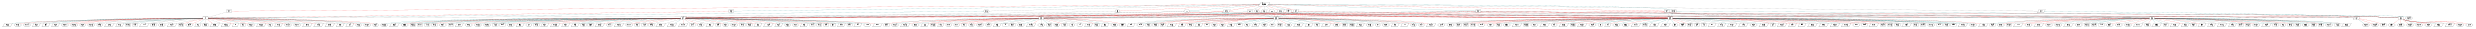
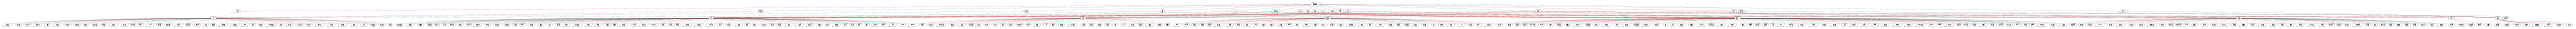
  strict graph {
    node [shape=parallelogram]
    edge [color=red]
    racine [height=0.5 width=0.9027]
    c1 [height=0.5 shape=cylinder width=0.75]
    c2 [height=0.5 shape=cylinder width=0.75]
    c3 [height=0.5 shape=cylinder width=0.75]
    c4 [height=0.5 width=0.75]
    c5 [height=0.5 shape=hexagon width=0.75]
    c6 [height=0.5 width=0.75]
    c7 [height=0.5 shape=cylinder width=0.75]
    c8 [height=0.5 shape=hexagon width=0.75]
    c9 [height=0.5 shape=cylinder width=0.75]
    c10 [height=0.5 shape=cylinder width=0.75]
    c11 [height=0.5 shape=hexagon width=0.75]
    c12 [height=0.5 shape=hexagon width=0.75]
    c13 [height=0.5 shape=cylinder width=0.75]
    c15 [height=0.5 width=0.75]
    c16 [height=0.5 shape=hexagon width=0.75]
    c17 [height=0.5 width=0.75]
    c18 [height=0.5 width=0.75]
    q1 [height=0.5 shape=cylinder width=0.75]
    q2 [height=0.5 shape=cylinder width=0.75]
    q3 [height=0.5 shape=cylinder width=0.75]
    q4 [height=0.5 width=0.75]
    q5 [height=0.5 shape=cylinder width=0.75]
    q6 [height=0.5 shape=cylinder width=0.75]
    q7 [height=0.5 width=0.75]
    q8 [height=0.5 shape=cylinder width=0.75]
    o229 [height=0.5 shape=hexagon width=0.79437]
    o256 [height=0.5 width=0.79437]
    o1 [height=0.5 width=0.75]
    o3 [height=0.5 shape=cylinder width=0.75]
    o261 [height=0.5 shape=hexagon width=0.79437]
    o262 [height=0.5 width=0.79437]
    o8 [height=0.5 shape=hexagon width=0.75]
    o13 [height=0.5 width=0.75]
    o142 [height=0.5 shape=hexagon width=0.79437]
    o271 [height=0.5 shape=hexagon width=0.79437]
    o272 [height=0.5 width=0.79437]
    o146 [height=0.5 width=0.79437]
    o275 [height=0.5 width=0.79437]
    o22 [height=0.5 width=0.75]
    o24 [height=0.5 width=0.75]
    o26 [height=0.5 shape=hexagon width=0.75]
    o160 [height=0.5 shape=hexagon width=0.79437]
    o34 [height=0.5 shape=hexagon width=0.75]
    o168 [height=0.5 width=0.79437]
    o173 [height=0.5 shape=hexagon width=0.79437]
    o174 [height=0.5 shape=hexagon width=0.79437]
    o52 [height=0.5 width=0.75]
    o54 [height=0.5 width=0.75]
    o60 [height=0.5 width=0.75]
    o201 [height=0.5 shape=hexagon width=0.79437]
    o206 [height=0.5 shape=hexagon width=0.79437]
    o80 [height=0.5 shape=hexagon width=0.75]
    o213 [height=0.5 shape=hexagon width=0.79437]
    o95 [height=0.5 shape=hexagon width=0.75]
    o208 [height=0.5 width=0.79437]
    o16 [height=0.5 width=0.75]
    o108 [height=0.5 shape=cylinder width=0.79437]
    o40 [height=0.5 shape=cylinder width=0.75]
    o114 [height=0.5 width=0.79437]
    o245 [height=0.5 shape=cylinder width=0.79437]
    o246 [height=0.5 shape=hexagon width=0.79437]
    o247 [height=0.5 width=0.79437]
    o248 [height=0.5 shape=cylinder width=0.79437]
    o249 [height=0.5 shape=hexagon width=0.79437]
    o6 [height=0.5 width=0.75]
    o268 [height=0.5 shape=cylinder width=0.79437]
    o252 [height=0.5 width=0.79437]
    o66 [height=0.5 width=0.75]
    o163 [height=0.5 shape=cylinder width=0.79437]
    o5 [height=0.5 width=0.75]
    o70 [height=0.5 shape=hexagon width=0.75]
    o17 [height=0.5 shape=hexagon width=0.75]
    o12 [height=0.5 shape=cylinder width=0.75]
    o43 [height=0.5 shape=hexagon width=0.75]
    o204 [height=0.5 shape=hexagon width=0.79437]
    o49 [height=0.5 shape=hexagon width=0.75]
    o83 [height=0.5 width=0.75]
    o9 [height=0.5 shape=cylinder width=0.75]
    o221 [height=0.5 shape=cylinder width=0.79437]
    o223 [height=0.5 shape=hexagon width=0.79437]
    o193 [height=0.5 width=0.79437]
    o196 [height=0.5 shape=hexagon width=0.79437]
    o32 [height=0.5 shape=cylinder width=0.75]
    o35 [height=0.5 shape=hexagon width=0.75]
    o132 [height=0.5 shape=cylinder width=0.79437]
    o75 [height=0.5 shape=hexagon width=0.75]
    o14 [height=0.5 shape=hexagon width=0.75]
    o15 [height=0.5 width=0.75]
    o86 [height=0.5 shape=cylinder width=0.75]
    o36 [height=0.5 width=0.75]
    o155 [height=0.5 shape=hexagon width=0.79437]
    o250 [height=0.5 shape=cylinder width=0.79437]
    o241 [height=0.5 shape=cylinder width=0.79437]
    o184 [height=0.5 shape=hexagon width=0.79437]
    o243 [height=0.5 width=0.79437]
    o222 [height=0.5 shape=hexagon width=0.79437]
    o68 [height=0.5 width=0.75]
    o165 [height=0.5 shape=hexagon width=0.79437]
    o7 [height=0.5 shape=hexagon width=0.75]
    o200 [height=0.5 shape=hexagon width=0.79437]
    o57 [height=0.5 width=0.75]
    o11 [height=0.5 width=0.75]
    o46 [height=0.5 shape=hexagon width=0.75]
    o47 [height=0.5 shape=hexagon width=0.75]
    o242 [height=0.5 width=0.79437]
    o19 [height=0.5 width=0.75]
    o149 [height=0.5 shape=hexagon width=0.79437]
    o23 [height=0.5 shape=cylinder width=0.75]
    o153 [height=0.5 shape=cylinder width=0.79437]
    o89 [height=0.5 shape=cylinder width=0.75]
    o186 [height=0.5 width=0.79437]
    o59 [height=0.5 width=0.75]
    o106 [height=0.5 shape=cylinder width=0.79437]
    o53 [height=0.5 width=0.75]
    o10 [height=0.5 shape=cylinder width=0.75]
    o82 [height=0.5 shape=hexagon width=0.75]
    o62 [height=0.5 shape=hexagon width=0.75]
    o63 [height=0.5 width=0.75]
    o197 [height=0.5 shape=cylinder width=0.79437]
    o76 [height=0.5 shape=hexagon width=0.75]
    o92 [height=0.5 width=0.75]
    o69 [height=0.5 shape=hexagon width=0.75]
    o77 [height=0.5 shape=hexagon width=0.75]
    o131 [height=0.5 shape=cylinder width=0.79437]
    o188 [height=0.5 shape=hexagon width=0.79437]
    o125 [height=0.5 width=0.79437]
    o61 [height=0.5 width=0.75]
    o67 [height=0.5 shape=cylinder width=0.75]
    o207 [height=0.5 width=0.79437]
    o215 [height=0.5 shape=hexagon width=0.79437]
    o237 [height=0.5 shape=cylinder width=0.79437]
    o238 [height=0.5 shape=cylinder width=0.79437]
    o133 [height=0.5 width=0.79437]
    o140 [height=0.5 width=0.79437]
    o274 [height=0.5 shape=cylinder width=0.79437]
    o148 [height=0.5 shape=hexagon width=0.79437]
    o28 [height=0.5 width=0.75]
    o29 [height=0.5 shape=cylinder width=0.75]
    o31 [height=0.5 shape=hexagon width=0.75]
    o167 [height=0.5 shape=hexagon width=0.79437]
    o172 [height=0.5 shape=cylinder width=0.79437]
    o183 [height=0.5 shape=cylinder width=0.79437]
    o58 [height=0.5 width=0.75]
    o189 [height=0.5 width=0.79437]
    o64 [height=0.5 width=0.75]
    o65 [height=0.5 shape=hexagon width=0.75]
    o72 [height=0.5 shape=hexagon width=0.75]
    o73 [height=0.5 width=0.75]
    o74 [height=0.5 shape=cylinder width=0.75]
    o78 [height=0.5 shape=cylinder width=0.75]
    o79 [height=0.5 shape=cylinder width=0.75]
    o81 [height=0.5 shape=cylinder width=0.75]
    o90 [height=0.5 width=0.75]
    o91 [height=0.5 shape=cylinder width=0.75]
    o94 [height=0.5 width=0.75]
    o100 [height=0.5 shape=hexagon width=0.79437]
    o101 [height=0.5 width=0.79437]
    o233 [height=0.5 shape=hexagon width=0.79437]
    o234 [height=0.5 width=0.79437]
    o235 [height=0.5 shape=hexagon width=0.79437]
    o236 [height=0.5 shape=cylinder width=0.79437]
    o111 [height=0.5 shape=cylinder width=0.79437]
    o112 [height=0.5 shape=cylinder width=0.79437]
    o118 [height=0.5 shape=cylinder width=0.79437]
    o124 [height=0.5 shape=hexagon width=0.79437]
    o179 [height=0.5 shape=cylinder width=0.79437]
    o20 [height=0.5 width=0.75]
    o176 [height=0.5 shape=hexagon width=0.79437]
    o185 [height=0.5 shape=hexagon width=0.79437]
    o205 [height=0.5 shape=hexagon width=0.79437]
    o182 [height=0.5 shape=cylinder width=0.79437]
    o104 [height=0.5 shape=cylinder width=0.79437]
    o267 [height=0.5 shape=hexagon width=0.79437]
    o56 [height=0.5 width=0.75]
    o27 [height=0.5 shape=hexagon width=0.75]
    o143 [height=0.5 shape=cylinder width=0.79437]
    o37 [height=0.5 width=0.75]
    o135 [height=0.5 width=0.79437]
    o51 [height=0.5 width=0.75]
    o93 [height=0.5 width=0.75]
    o38 [height=0.5 shape=cylinder width=0.75]
    o260 [height=0.5 shape=cylinder width=0.79437]
    o264 [height=0.5 width=0.79437]
    o44 [height=0.5 shape=hexagon width=0.75]
    o273 [height=0.5 width=0.79437]
    o117 [height=0.5 shape=hexagon width=0.79437]
    o87 [height=0.5 shape=cylinder width=0.75]
    o120 [height=0.5 shape=cylinder width=0.79437]
    o198 [height=0.5 shape=cylinder width=0.79437]
    o251 [height=0.5 width=0.79437]
    o129 [height=0.5 shape=hexagon width=0.79437]
    o2 [height=0.5 shape=hexagon width=0.75]
    o4 [height=0.5 width=0.75]
    o136 [height=0.5 shape=hexagon width=0.79437]
    o266 [height=0.5 shape=hexagon width=0.79437]
    o141 [height=0.5 width=0.79437]
    o145 [height=0.5 shape=cylinder width=0.79437]
    o152 [height=0.5 width=0.79437]
    o157 [height=0.5 width=0.79437]
    o30 [height=0.5 shape=hexagon width=0.75]
    o159 [height=0.5 shape=cylinder width=0.79437]
    o164 [height=0.5 shape=cylinder width=0.79437]
    o39 [height=0.5 shape=cylinder width=0.75]
    o42 [height=0.5 shape=cylinder width=0.75]
    o71 [height=0.5 width=0.75]
    o48 [height=0.5 width=0.75]
    o187 [height=0.5 width=0.79437]
    o192 [height=0.5 width=0.79437]
    o130 [height=0.5 shape=hexagon width=0.79437]
    o225 [height=0.5 width=0.79437]
    o84 [height=0.5 shape=cylinder width=0.75]
    o224 [height=0.5 width=0.79437]
    o97 [height=0.5 width=0.75]
    o99 [height=0.5 width=0.75]
    o228 [height=0.5 width=0.79437]
    o102 [height=0.5 width=0.79437]
    o230 [height=0.5 width=0.79437]
    o103 [height=0.5 width=0.79437]
    o107 [height=0.5 shape=hexagon width=0.79437]
    o109 [height=0.5 shape=cylinder width=0.79437]
    o110 [height=0.5 width=0.79437]
    o240 [height=0.5 shape=cylinder width=0.79437]
    o113 [height=0.5 shape=cylinder width=0.79437]
    o126 [height=0.5 shape=cylinder width=0.79437]
    o154 [height=0.5 width=0.79437]
    o161 [height=0.5 shape=cylinder width=0.79437]
    o194 [height=0.5 shape=cylinder width=0.79437]
    o178 [height=0.5 shape=hexagon width=0.79437]
    o147 [height=0.5 shape=cylinder width=0.79437]
    o25 [height=0.5 shape=cylinder width=0.75]
    o190 [height=0.5 shape=cylinder width=0.79437]
    o105 [height=0.5 width=0.79437]
    o151 [height=0.5 shape=hexagon width=0.79437]
    o158 [height=0.5 width=0.79437]
    o279 [height=0.5 shape=hexagon width=0.79437]
    o203 [height=0.5 shape=hexagon width=0.79437]
    o227 [height=0.5 shape=cylinder width=0.79437]
    o134 [height=0.5 shape=cylinder width=0.79437]
    o175 [height=0.5 shape=cylinder width=0.79437]
    o119 [height=0.5 shape=hexagon width=0.79437]
    o127 [height=0.5 shape=hexagon width=0.79437]
    o88 [height=0.5 shape=cylinder width=0.75]
    o232 [height=0.5 shape=hexagon width=0.79437]
    o211 [height=0.5 width=0.79437]
    o255 [height=0.5 shape=cylinder width=0.79437]
    o121 [height=0.5 shape=hexagon width=0.79437]
    o122 [height=0.5 width=0.79437]
    o41 [height=0.5 shape=hexagon width=0.75]
    o226 [height=0.5 width=0.79437]
    o258 [height=0.5 shape=cylinder width=0.79437]
    o231 [height=0.5 width=0.79437]
    o96 [height=0.5 width=0.75]
    o116 [height=0.5 width=0.79437]
    o98 [height=0.5 width=0.75]
    o244 [height=0.5 shape=cylinder width=0.79437]
    o162 [height=0.5 shape=cylinder width=0.79437]
    o137 [height=0.5 shape=hexagon width=0.79437]
    o139 [height=0.5 width=0.79437]
    o45 [height=0.5 shape=cylinder width=0.75]
    o18 [height=0.5 shape=hexagon width=0.75]
    o276 [height=0.5 shape=cylinder width=0.79437]
    o85 [height=0.5 shape=cylinder width=0.75]
    o265 [height=0.5 shape=hexagon width=0.79437]
    o55 [height=0.5 shape=cylinder width=0.75]
    o195 [height=0.5 shape=cylinder width=0.79437]
    o214 [height=0.5 shape=hexagon width=0.79437]
    o166 [height=0.5 shape=cylinder width=0.79437]
    o263 [height=0.5 width=0.79437]
    o169 [height=0.5 shape=cylinder width=0.79437]
    o202 [height=0.5 shape=hexagon width=0.79437]
    o180 [height=0.5 shape=cylinder width=0.79437]
    o177 [height=0.5 width=0.79437]
    o115 [height=0.5 shape=hexagon width=0.79437]
    o212 [height=0.5 width=0.79437]
    o277 [height=0.5 shape=hexagon width=0.79437]
    o278 [height=0.5 shape=hexagon width=0.79437]
    o216 [height=0.5 width=0.79437]
    o217 [height=0.5 shape=hexagon width=0.79437]
    o218 [height=0.5 shape=cylinder width=0.79437]
    o219 [height=0.5 shape=cylinder width=0.79437]
    o170 [height=0.5 shape=cylinder width=0.79437]
    o254 [height=0.5 shape=hexagon width=0.79437]
    o191 [height=0.5 shape=hexagon width=0.79437]
    o123 [height=0.5 shape=hexagon width=0.79437]
    o171 [height=0.5 width=0.79437]
    o156 [height=0.5 shape=cylinder width=0.79437]
    o253 [height=0.5 width=0.79437]
    o21 [height=0.5 shape=cylinder width=0.75]
    o128 [height=0.5 width=0.79437]
    o33 [height=0.5 width=0.75]
    o181 [height=0.5 shape=cylinder width=0.79437]
    o50 [height=0.5 width=0.75]
    o220 [height=0.5 shape=hexagon width=0.79437]
    o239 [height=0.5 shape=hexagon width=0.79437]
    o209 [height=0.5 shape=cylinder width=0.79437]
+   o199 [height=0.5 shape=hexagon width=0.79437]
    o150 [height=0.5 shape=hexagon width=0.79437]
    o138 [height=0.5 width=0.79437]
    n300 [height=0.5 label=o944 width=0.79437]
    o280 [height=0.5 shape=hexagon width=0.79437]
    o210 [height=0.5 shape=hexagon width=0.79437]
    o257 [height=0.5 shape=hexagon width=0.79437]
    o259 [height=0.5 shape=hexagon width=0.79437]
    o269 [height=0.5 shape=hexagon width=0.79437]
    o270 [height=0.5 shape=hexagon width=0.79437]
    racine -- c1
    racine -- c2 [color=teal]
    racine -- c3 [color=teal]
    racine -- c4
    racine -- c5
    racine -- c6 [color=gray40]
    racine -- c7
    racine -- c8
    racine -- c9 [color=teal]
    racine -- c10 [color=gray40]
    racine -- c11 [color=teal]
    racine -- c12 [color=gray40]
    racine -- c13 [color=teal]
    racine -- c15
    racine -- c16 [color=gray40]
    racine -- c17 [color=gray40]
    racine -- c18
    c1 -- q1 [color=gray40]
    c2 -- q2
    c2 -- q3
    c2 -- q4 [color=teal]
    c2 -- q5 [color=gray40]
    c2 -- q6 [color=gray40]
    c2 -- q7 [color=gray40]
    c2 -- q8
    c3 -- q1
    c4 -- q3 [color=teal]
    c4 -- q4
    c4 -- q5
    c4 -- q8 [color=gray40]
    c5 -- q4 [color=gray40]
    c6 -- q2 [color=gray40]
    c6 -- q3 [color=gray40]
    c6 -- q4 [color=teal]
    c6 -- q5
    c6 -- q6 [color=teal]
    c7 -- q4
    c7 -- q5 [color=gray40]
    c7 -- q6 [color=gray40]
    c7 -- q7 [color=teal]
    c7 -- q8
    c8 -- q3 [color=gray40]
    c8 -- q4 [color=gray40]
    c8 -- q5
    c9 -- q2
    c9 -- q3 [color=teal]
    c9 -- q4 [color=gray40]
    c9 -- q5
    c9 -- q6
    c9 -- q8 [color=gray40]
    c10 -- q2 [color=teal]
    c10 -- q3 [color=teal]
    c11 -- q1 [color=gray40]
    c11 -- q4 [color=gray40]
    c11 -- q5 [color=teal]
    c12 -- q2 [color=teal]
    c12 -- q3
    c12 -- q4
    c12 -- q5
    c12 -- q6 [color=teal]
    c13 -- q2 [color=gray40]
    c13 -- q5 [color=teal]
    c13 -- o229 [color=teal]
    c15 -- q2
    c15 -- q4
    c15 -- q5
    c16 -- q1 [color=teal]
    c17 -- q8 [color=teal]
    c18 -- q2 [color=gray40]
    c18 -- q3 [color=gray40]
    c18 -- q4
    c18 -- q5 [color=gray40]
    c18 -- q7
    q1 -- o256 [color=gray40]
    q1 -- o1
    q1 -- o3 [color=teal]
    q1 -- o261
    q1 -- o262 [color=teal]
    q1 -- o8
    q1 -- o13 [color=gray40]
    q1 -- o142
    q1 -- o271 [color=gray40]
    q1 -- o272 [color=teal]
    q1 -- o146
    q1 -- o275 [color=gray40]
    q1 -- o22 [color=gray40]
    q1 -- o24 [color=teal]
    q1 -- o26
    q1 -- o160 [color=teal]
    q1 -- o34
    q1 -- o168 [color=teal]
    q1 -- o173
    q1 -- o174 [color=gray40]
    q1 -- o52 [color=gray40]
    q1 -- o54 [color=teal]
    q1 -- o60 [color=teal]
    q1 -- o201
    q1 -- o206
    q1 -- o80
    q1 -- o213 [color=gray40]
    q1 -- o95 [color=gray40]
    q1 -- o208 [color=gray40]
    q1 -- o16 [color=teal]
    q1 -- o108 [color=gray40]
    q1 -- o40 [color=teal]
    q1 -- o114 [color=gray40]
    q1 -- o245 [color=gray40]
    q1 -- o246 [color=gray40]
    q1 -- o247 [color=gray40]
    q1 -- o248
    q1 -- o249
    q1 -- o6 [color=teal]
    q1 -- o268 [color=gray40]
    q1 -- o252
    q2 -- o66
    q2 -- o163
    q2 -- o5 [color=gray40]
    q2 -- o70 [color=gray40]
    q2 -- o17
    q2 -- o12
    q2 -- o43
    q2 -- o204 [color=gray40]
    q2 -- o49 [color=gray40]
    q2 -- o83 [color=teal]
    q2 -- o9 [color=gray40]
    q2 -- o221 [color=gray40]
    q2 -- o223 [color=teal]
    q2 -- o193
    q2 -- o196 [color=gray40]
    q2 -- o32 [color=teal]
    q2 -- o35 [color=gray40]
    q2 -- o132
    q2 -- o75 [color=gray40]
    q2 -- o14 [color=gray40]
    q2 -- o15 [color=gray40]
    q2 -- o86
    q2 -- o36 [color=teal]
    q2 -- o155 [color=gray40]
    q2 -- o250
    q2 -- o241
    q2 -- o184 [color=teal]
    q2 -- o243
    q2 -- o222 [color=teal]
    q3 -- o68 [color=teal]
    q3 -- o165 [color=gray40]
    q3 -- o7 [color=teal]
    q3 -- o200 [color=gray40]
    q3 -- o57 [color=gray40]
    q3 -- o11 [color=gray40]
    q3 -- o46
    q3 -- o47 [color=teal]
    q3 -- o242
    q3 -- o19 [color=gray40]
    q3 -- o149 [color=teal]
    q3 -- o23 [color=gray40]
    q3 -- o153
    q3 -- o89
    q3 -- o186
    q3 -- o59
    q3 -- o106 [color=teal]
    q3 -- o53
    q3 -- o10 [color=gray40]
    q3 -- o82
    q3 -- o62
    q3 -- o63 [color=teal]
    q3 -- o197 [color=teal]
    q3 -- o76 [color=teal]
    q3 -- o92 [color=teal]
    q3 -- o69 [color=gray40]
    q3 -- o77 [color=teal]
    q3 -- o131 [color=gray40]
    q3 -- o188
    q3 -- o125 [color=teal]
    q3 -- o61 [color=teal]
    q3 -- o67 [color=gray40]
    q3 -- o207 [color=teal]
    q3 -- o215
    q3 -- o237
    q3 -- o238 [color=teal]
    q4 -- o133 [color=teal]
    q4 -- o140
    q4 -- o274 [color=gray40]
    q4 -- o148
    q4 -- o28 [color=gray40]
    q4 -- o29 [color=gray40]
    q4 -- o31
    q4 -- o167 [color=teal]
    q4 -- o172
    q4 -- o183 [color=teal]
    q4 -- o58
    q4 -- o189 [color=gray40]
    q4 -- o64
    q4 -- o65 [color=teal]
    q4 -- o72 [color=teal]
    q4 -- o73
    q4 -- o74 [color=gray40]
    q4 -- o78 [color=teal]
    q4 -- o79 [color=gray40]
    q4 -- o81
    q4 -- o90 [color=teal]
    q4 -- o91 [color=gray40]
    q4 -- o94 [color=teal]
    q4 -- o100 [color=teal]
    q4 -- o101
    q4 -- o233 [color=teal]
    q4 -- o234 [color=teal]
    q4 -- o235
    q4 -- o236 [color=teal]
    q4 -- o111 [color=teal]
    q4 -- o112 [color=gray40]
    q4 -- o118
    q4 -- o124 [color=gray40]
    q4 -- o179 [color=teal]
    q4 -- o20 [color=gray40]
    q4 -- o176
    q4 -- o185 [color=teal]
    q4 -- o205 [color=gray40]
    q4 -- o182 [color=teal]
    q4 -- o104 [color=teal]
    q4 -- o267
    q4 -- o56 [color=gray40]
    q4 -- o27 [color=teal]
    q4 -- o143 [color=gray40]
    q4 -- o37
    q4 -- o135
    q4 -- o51 [color=gray40]
    q4 -- o93 [color=teal]
    q4 -- o38 [color=teal]
    q4 -- o260 [color=gray40]
    q4 -- o264
    q4 -- o44 [color=teal]
    q4 -- o273 [color=gray40]
    q4 -- o117
    q4 -- o87 [color=gray40]
    q4 -- o120
    q4 -- o198 [color=gray40]
    q4 -- o251 [color=gray40]
    q5 -- o129 [color=teal]
    q5 -- o2 [color=teal]
    q5 -- o4
    q5 -- o136 [color=teal]
    q5 -- o266
    q5 -- o141 [color=teal]
    q5 -- o145 [color=teal]
    q5 -- o152 [color=teal]
    q5 -- o157 [color=teal]
    q5 -- o30 [color=teal]
    q5 -- o159
    q5 -- o164
    q5 -- o39 [color=gray40]
    q5 -- o42 [color=gray40]
    q5 -- o71 [color=gray40]
    q5 -- o48 [color=gray40]
    q5 -- o187 [color=teal]
    q5 -- o192 [color=gray40]
    q5 -- o130 [color=gray40]
    q5 -- o225 [color=teal]
    q5 -- o84
    q5 -- o224 [color=gray40]
    q5 -- o97
    q5 -- o99
    q5 -- o228 [color=gray40]
    q5 -- o102 [color=gray40]
    q5 -- o230 [color=teal]
    q5 -- o103 [color=teal]
    q5 -- o107
    q5 -- o109 [color=gray40]
    q5 -- o110
    q5 -- o240
    q5 -- o113
    q5 -- o126 [color=gray40]
    q5 -- o154 [color=gray40]
    q5 -- o161 [color=gray40]
    q5 -- o194 [color=gray40]
    q5 -- o178 [color=gray40]
    q5 -- o147 [color=gray40]
    q5 -- o25 [color=teal]
    q5 -- o190 [color=teal]
    q5 -- o105 [color=teal]
    q5 -- o151 [color=teal]
    q5 -- o158
    q5 -- o279 [color=gray40]
    q5 -- o203 [color=gray40]
    q5 -- o227 [color=gray40]
    q5 -- o134
    q5 -- o175
    q5 -- o119
    q5 -- o127
    q5 -- o88 [color=teal]
    q5 -- o232 [color=teal]
    q5 -- o211 [color=gray40]
    q5 -- o255 [color=gray40]
    q5 -- o121 [color=gray40]
    q5 -- o122 [color=gray40]
    q5 -- o41
    q5 -- o226 [color=teal]
    q5 -- o258
    q5 -- o231
    q6 -- o96 [color=gray40]
    q6 -- o116 [color=gray40]
    q6 -- o98 [color=gray40]
    q6 -- o244 [color=teal]
    q6 -- o162
    q6 -- o137
    q6 -- o139 [color=teal]
    q6 -- o45 [color=teal]
    q6 -- o18 [color=gray40]
    q6 -- o276
    q6 -- o85 [color=gray40]
    q6 -- o265 [color=teal]
    q6 -- o55 [color=teal]
    q6 -- o195
    q6 -- o214 [color=teal]
    q6 -- o166 [color=teal]
    q6 -- o263 [color=gray40]
    q6 -- o169 [color=teal]
    q6 -- o202
    q6 -- o180 [color=gray40]
    q6 -- o177
    q6 -- o115
    q6 -- o212
    q6 -- o277 [color=gray40]
    q6 -- o278 [color=teal]
    q6 -- o216 [color=gray40]
    q6 -- o217 [color=gray40]
    q6 -- o218 [color=teal]
    q6 -- o219 [color=teal]
    q6 -- o170 [color=gray40]
    q6 -- o254
    q6 -- o191 [color=gray40]
    q6 -- o123
    q6 -- o171 [color=gray40]
    q6 -- o156
    q6 -- o253 [color=teal]
    q6 -- o21 [color=teal]
    q6 -- o128 [color=gray40]
    q6 -- o33
    q6 -- o181 [color=teal]
    q6 -- o50
    q7 -- o220 [color=teal]
    q7 -- o239
    q7 -- o209
+   q7 -- o199 [color=gray40]
    q8 -- o150
    q8 -- o138 [color=teal]
    q8 -- n300 [color=gray40]
    q8 -- o280
    q8 -- o210
    q8 -- o257
    q8 -- o259
    q8 -- o269
    q8 -- o270 [color=teal]
  }
